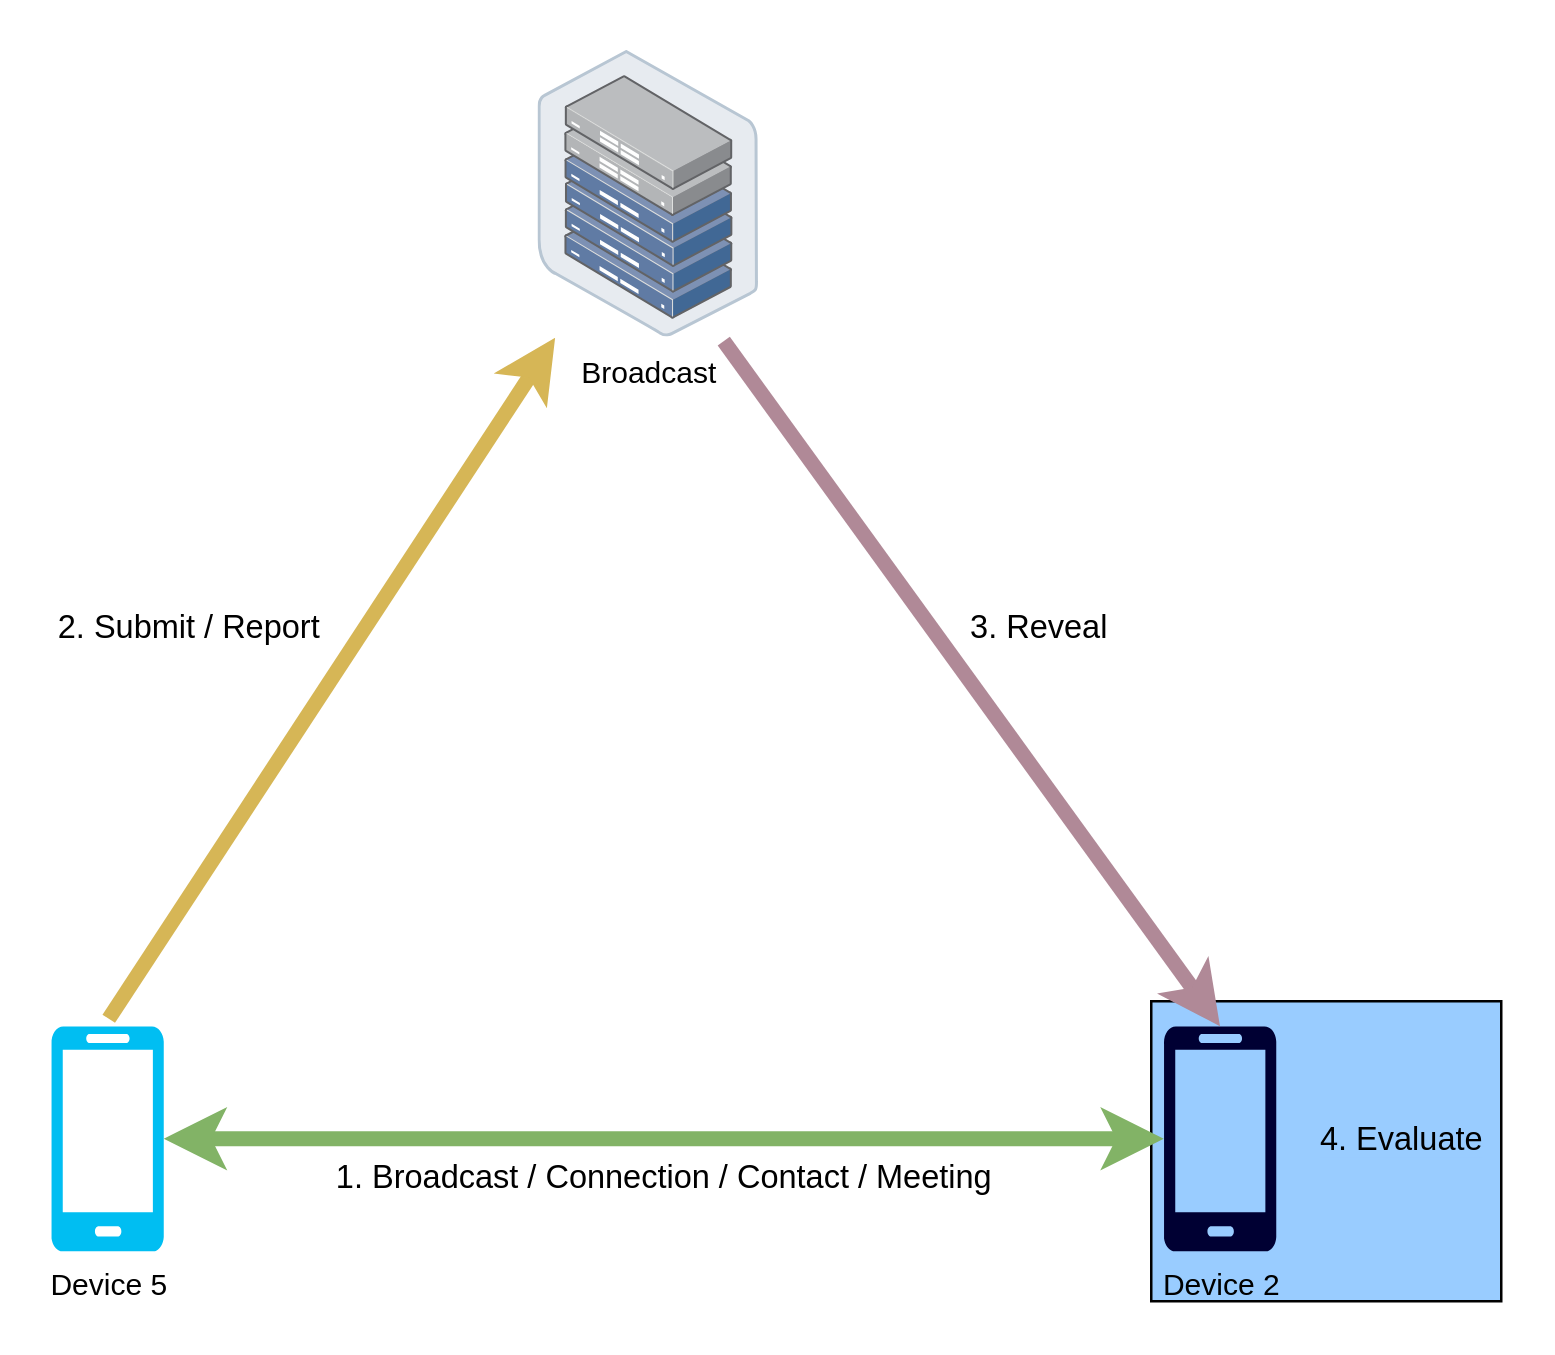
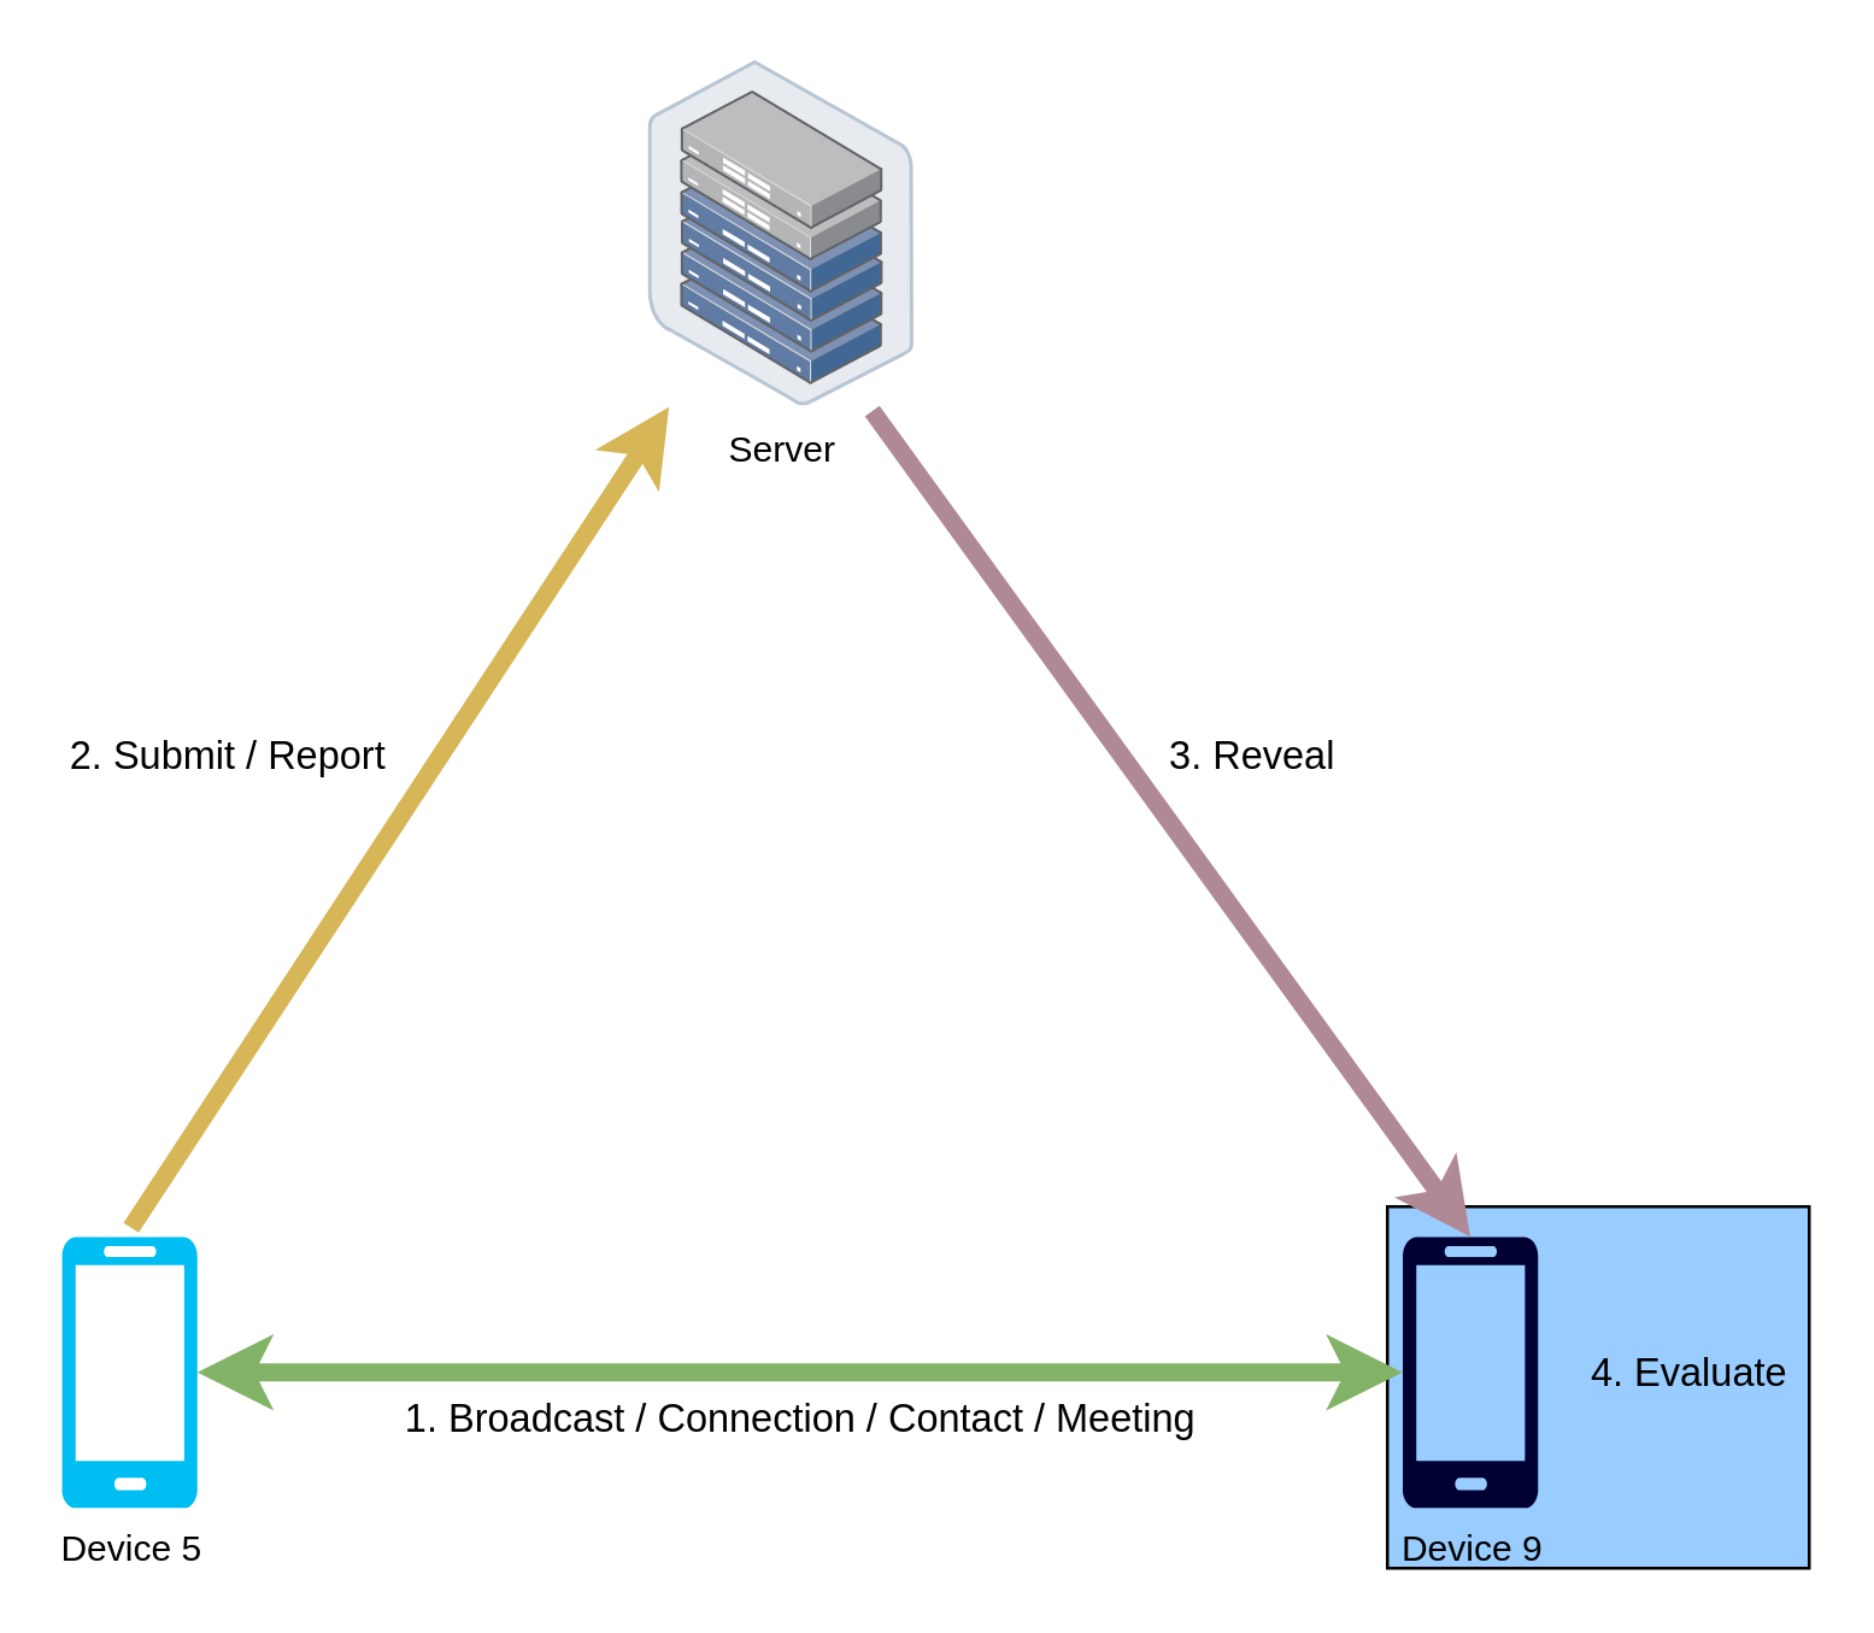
  <mxCell id="0" />
  <mxCell id="1" parent="0" />
  <mxCell id="2" value="" style="rounded=0;whiteSpace=wrap;html=1;fillColor=#99CCFF;" vertex="1" parent="1"><mxGeometry x="460" y="400" width="140" height="120" as="geometry" /></mxCell>
- <mxCell id="3" value="Broadcast" style="points=[];aspect=fixed;html=1;align=center;shadow=0;dashed=0;image;image=img/lib/allied_telesis/storage/Datacenter_Server_Half_Rack_ToR.svg;" vertex="1" parent="1"><mxGeometry x="215" y="20" width="88.2" height="114.6" as="geometry" /></mxCell>
+ <mxCell id="3" value="Server" style="points=[];aspect=fixed;html=1;align=center;shadow=0;dashed=0;image;image=img/lib/allied_telesis/storage/Datacenter_Server_Half_Rack_ToR.svg;" vertex="1" parent="1"><mxGeometry x="215" y="20" width="88.2" height="114.6" as="geometry" /></mxCell>
  <mxCell id="4" value="&lt;font style=&quot;font-size: 13px&quot;&gt;1. Broadcast / Connection / Contact / Meeting&lt;/font&gt;" style="edgeStyle=orthogonalEdgeStyle;rounded=0;orthogonalLoop=1;jettySize=auto;html=1;entryX=0;entryY=0.5;entryDx=0;entryDy=0;entryPerimeter=0;fillColor=#d5e8d4;strokeColor=#82b366;strokeWidth=6;startArrow=classic;startFill=1;" edge="1" parent="1" source="5" target="6"><mxGeometry y="-15" relative="1" as="geometry"><mxPoint as="offset" /></mxGeometry></mxCell>
  <mxCell id="5" value="Device 5" style="verticalLabelPosition=bottom;html=1;verticalAlign=top;align=center;strokeColor=none;fillColor=#00BEF2;shape=mxgraph.azure.mobile;pointerEvents=1;" vertex="1" parent="1"><mxGeometry x="20" y="410" width="45" height="90" as="geometry" /></mxCell>
- <mxCell id="6" value="&lt;div&gt;Device 2&lt;/div&gt;" style="verticalLabelPosition=bottom;html=1;verticalAlign=top;align=center;strokeColor=none;fillColor=#000033;shape=mxgraph.azure.mobile;pointerEvents=1;" vertex="1" parent="1"><mxGeometry x="465" y="410" width="45" height="90" as="geometry" /></mxCell>
+ <mxCell id="6" value="&lt;div&gt;Device 9&lt;/div&gt;" style="verticalLabelPosition=bottom;html=1;verticalAlign=top;align=center;strokeColor=none;fillColor=#000033;shape=mxgraph.azure.mobile;pointerEvents=1;" vertex="1" parent="1"><mxGeometry x="465" y="410" width="45" height="90" as="geometry" /></mxCell>
  <mxCell id="7" value="&lt;font style=&quot;font-size: 13px&quot;&gt;2. Submit / Report&lt;/font&gt;" style="endArrow=classic;startArrow=none;html=1;strokeWidth=6;startFill=0;fillColor=#fff2cc;strokeColor=#d6b656;" edge="1" parent="1" target="3"><mxGeometry x="-0.086" y="59" width="50" height="50" relative="1" as="geometry"><mxPoint x="43" y="407" as="sourcePoint" /><mxPoint x="305" y="360" as="targetPoint" /><mxPoint as="offset" /></mxGeometry></mxCell>
  <mxCell id="8" value="&lt;font style=&quot;font-size: 13px&quot;&gt;3. Reveal&lt;/font&gt;" style="endArrow=classic;html=1;strokeWidth=6;exitX=0.839;exitY=1.012;exitDx=0;exitDy=0;exitPerimeter=0;entryX=0.5;entryY=0;entryDx=0;entryDy=0;entryPerimeter=0;fillColor=#76608a;strokeColor=#B08997;" edge="1" parent="1" source="3" target="6"><mxGeometry x="-0.017" y="35" width="50" height="50" relative="1" as="geometry"><mxPoint x="255" y="410" as="sourcePoint" /><mxPoint x="305" y="360" as="targetPoint" /><mxPoint as="offset" /></mxGeometry></mxCell>
  <mxCell id="9" value="&lt;font style=&quot;font-size: 13px&quot;&gt;&lt;span style=&quot;background-color: rgb(153 , 204 , 255)&quot;&gt;4. Evaluate&lt;/span&gt;&lt;/font&gt;" style="text;html=1;align=center;verticalAlign=middle;resizable=0;points=[];autosize=1;" vertex="1" parent="1"><mxGeometry x="520" y="445" width="80" height="20" as="geometry" /></mxCell>
